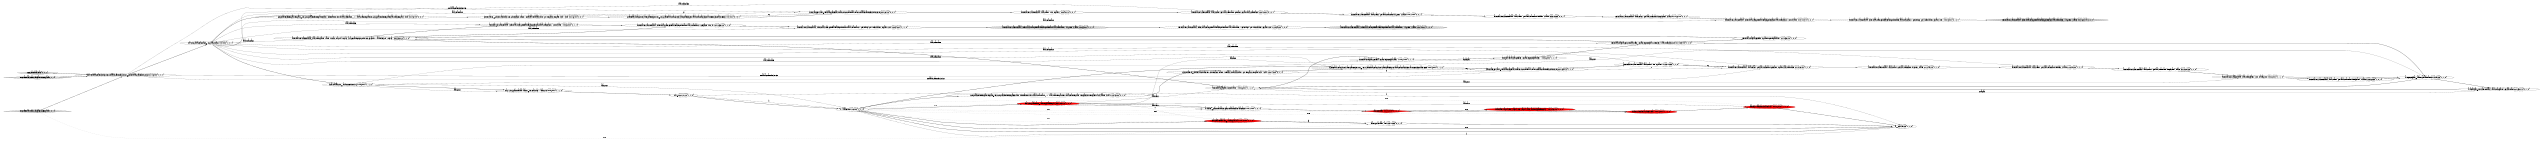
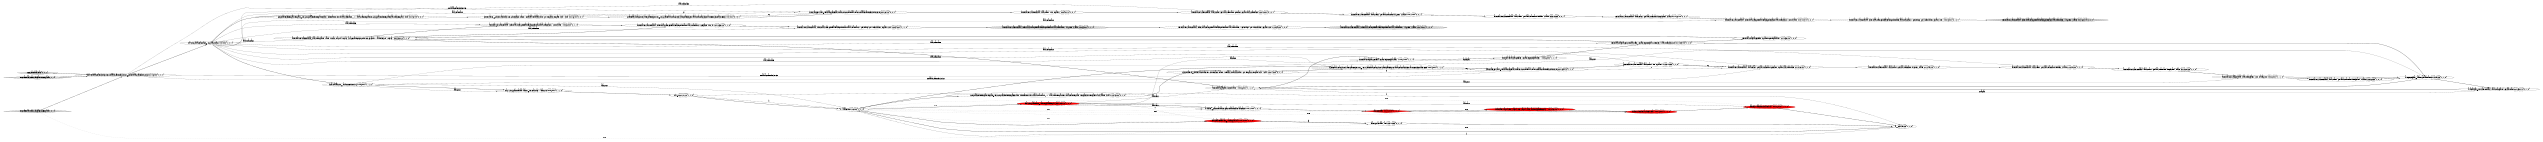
  digraph {
    rankdir=LR
    node [fillcolor=white shape=ellipse style=filled]
    edge [style=bold]
    n1 [fillcolor=lightgray label="assertThat(newState.metadata().index(DataStream.getDefaultBackingIndexName(dataStreamName,1)).isSystem(),is(false))@@@35@@@['1', '1', '0']"]
    n2 [label="assertThat(newState.metadata().index(DataStream.getDefaultBackingIndexName(dataStreamName,1)).getSettings().get(\"index.hidden\"),equalTo(\"true\"))@@@39@@@['1', '0', '0']"]
    n3 [fillcolor=lightgray label="assertThat(newState.metadata().index(DataStream.getDefaultBackingIndexName(dataStreamName,1)).isSystem(),is(false))@@@40@@@['1', '0', '0']"]
    n4 [label="assertThat(newState.metadata().index(DataStream.getDefaultBackingIndexName(dataStreamName,1)).getSettings().get(\"index.hidden\"),equalTo(\"true\"))@@@34@@@['1', '1', '0']"]
    n5 [label="assertThat(newState.metadata().dataStreams().get(dataStreamName).isReplicated(),is(false))@@@26@@@['1', '0', '0']"]
    n6 [label="var expectedAlias = aliases.get(aliasName)@@@24@@@['1', '1', '0']"]
    n7 [label="assertThat(actualAlias,is(notNullValue()))@@@26@@@['1', '1', '0']"]
    n8 [label="var actualAlias = newState.metadata().dataStreamAliases().get(aliasName)@@@25@@@['0', '1', '0']"]
    n9 [label="assertThat(newState.metadata().dataStreams().size(),equalTo(1))@@@9@@@['0', '0', '1']"]
    n10 [label="assertThat(newState.metadata().dataStreams().get(dataStreamName).getName(),equalTo(dataStreamName))@@@10@@@['0', '0', '1']"]
    n11 [label="assertThat(newState.metadata().dataStreams().get(dataStreamName).isSystem(),is(false))@@@11@@@['0', '0', '1']"]
    n12 [label="assertThat(newState.metadata().dataStreamAliases().values().stream().map(null).toArray(),arrayContainingInAnyOrder(new ArrayList<>(aliases.keySet()).toArray()))@@@31@@@['1', '1', '0']"]
    n13 [label="assertThat(newState.metadata().index(DataStream.getDefaultBackingIndexName(dataStreamName,1)).getAliases().size(),is(0))@@@33@@@['1', '1', '0']"]
    n14 [label="assertThat(newState.metadata().index(DataStream.getDefaultBackingIndexName(dataStreamName,1)),notNullValue())@@@32@@@['0', '1', '0']"]
    n15 [label="assertThat(actualAlias.getName(),equalTo(expectedAlias.alias()))@@@27@@@['1', '1', '0']"]
    n16 [label="assertThat(newState.metadata().dataStreams().get(dataStreamName).isHidden(),is(false))@@@12@@@['0', '0', '1']"]
    n17 [label="assertThat(newState.metadata().dataStreams().get(dataStreamName).isReplicated(),is(false))@@@13@@@['0', '0', '1']"]
    n18 [label="assertThat(actualAlias.getFilter(),equalTo(expectedAlias.filter()))@@@28@@@['1', '1', '0']"]
    n19 [label="assertThat(actualAlias.getWriteDataStream(),equalTo(expectedAlias.writeIndex()? dataStreamName: null))@@@29@@@['1', '1', '0']"]
    n20 [label="ClusterState newState = MetadataCreateDataStreamService.createDataStream(metadataCreateIndexService,cs,req)@@@16@@@['1', '1', '0']"]
    n21 [label="assertThat(newState.metadata().dataStreams().size(),equalTo(1))@@@17@@@['1', '1', '0']"]
    n22 [label="assertThat(newState.metadata().dataStreams().get(dataStreamName).getName(),equalTo(dataStreamName))@@@18@@@['1', '1', '0']"]
    n23 [label="assertThat(newState.metadata().dataStreams().get(dataStreamName).isSystem(),is(false))@@@19@@@['1', '1', '0']"]
    n24 [label="k < aliasCount@@@8@@@['1', '1', '0']"]
    n25 [label="k++@@@9@@@['1', '1', '0']"]
    n26 [fillcolor=red label="final AliasMetadata am = randomAlias(null)@@@10@@@['0', '1', '0']"]
    n27 [fillcolor=red label="final String aliasName = randomAlphaOfLength(6)@@@10@@@['1', '0', '0']"]
    n28 [label="var builder = AliasMetadata.newAliasMetadataBuilder(aliasName)@@@11@@@['1', '0', '0']"]
    n29 [fillcolor=red label="randomBoolean()@@@12@@@['1', '0', '0']" shape=diamond]
    n30 [label="ComposableIndexTemplate template = new ComposableIndexTemplate.Builder().indexPatterns(List.of(dataStreamName + \"*\")).dataStreamTemplate(new DataStreamTemplate()).template(new Template(null,null,aliases)).build()@@@13@@@['0', '1', '0']"]
    n31 [fillcolor=red label="builder.writeIndex(randomBoolean())@@@15@@@['1', '0', '0']"]
    n32 [label="CreateDataStreamClusterStateUpdateRequest req = new CreateDataStreamClusterStateUpdateRequest(dataStreamName,TimeValue.ZERO,TimeValue.ZERO)@@@15@@@['1', '1', '0']"]
    n33 [fillcolor=red label="aliases.put(aliasName,builder.build())@@@16@@@['1', '0', '0']"]
    n34 [label="aliases.put(am.alias(),am)@@@11@@@['0', '1', '0']"]
    n35 [fillcolor=red label="builder.filter(Map.of(\"term\",Map.of(\"user\",Map.of(\"value\",randomAlphaOfLength(5)))))@@@13@@@['1', '0', '0']"]
    n36 [label="ClusterState cs = ClusterState.builder(new ClusterName(\"_name\")).metadata(Metadata.builder().put(\"template\",template).build()).build()@@@14@@@['0', '1', '0']"]
    n37 [label="assertThat(newState.metadata().index(DataStream.getDefaultBackingIndexName(dataStreamName,1)),notNullValue())@@@14@@@['0', '0', '1']"]
    n38 [label="assertThat(newState.metadata().dataStreams().get(dataStreamName).isHidden(),is(false))@@@20@@@['1', '1', '0']"]
    n39 [label="assertThat(newState.metadata().dataStreams().get(dataStreamName).isReplicated(),is(false))@@@21@@@['1', '1', '0']"]
    n40 [label="assertThat(newState.metadata().dataStreamAliases().size(),is(aliasCount))@@@22@@@['1', '1', '0']"]
    n41 [label="ClusterState cs = ClusterState.builder(new ClusterName(\"_name\")).metadata(Metadata.builder().put(\"template\",template).build()).build()@@@6@@@['0', '0', '1']"]
    n42 [label="CreateDataStreamClusterStateUpdateRequest req = new CreateDataStreamClusterStateUpdateRequest(dataStreamName,TimeValue.ZERO,TimeValue.ZERO)@@@7@@@['0', '0', '1']"]
    n43 [label="ClusterState newState = MetadataCreateDataStreamService.createDataStream(metadataCreateIndexService,cs,req)@@@8@@@['0', '0', '1']"]
    n44 [fillcolor=lightgray label="testCreateDataStreamWithAliasFromTemplate['0', '1', '0']" shape=diamond]
    n45 [label="final MetadataCreateIndexService metadataCreateIndexService = getMetadataCreateIndexService()@@@3@@@['1', '1', '1']"]
    n46 [label="final String dataStreamName = \"my-data-stream\"@@@4@@@['1', '1', '1']"]
    n47 [fillcolor=lightgray label="assertThat(newState.metadata().index(DataStream.getDefaultBackingIndexName(dataStreamName,1)).isSystem(),is(false))@@@16@@@['0', '0', '1']"]
    n48 [label="assertThat(newState.metadata().index(DataStream.getDefaultBackingIndexName(dataStreamName,1)).getSettings().get(\"index.hidden\"),equalTo(\"true\"))@@@15@@@['0', '0', '1']"]
    n49 [label="final int aliasCount = randomIntBetween(0,3)@@@5@@@['1', '1', '0']"]
    n50 [label="Map<String,AliasMetadata> aliases = new HashMap<>(aliasCount)@@@6@@@['1', '1', '0']"]
    n51 [label="int k = 0@@@7@@@['1', '1', '0']"]
    n52 [label="ComposableIndexTemplate template = new ComposableIndexTemplate.Builder().indexPatterns(List.of(dataStreamName + \"*\")).dataStreamTemplate(new ComposableIndexTemplate.DataStreamTemplate()).build()@@@5@@@['0', '0', '1']"]
    n53 [label="assertThat(actualAlias.getFilter(),equalTo(expectedAlias.filter()))@@@33@@@['1', '0', '0']"]
    n54 [fillcolor=lightgray label="testCreateDataStreamWithAliasFromTemplate['1', '0', '0']" shape=diamond]
    n55 [fillcolor=lightgray label="testCreateDataStream['0', '0', '1']" shape=diamond]
    n1 -> n2
    n2 -> n3
    n4 -> n1
    n5 -> n6
    n6 -> n7
    n6 -> n8
    n7 -> n15
    n8 -> n7 [label=actualAlias style=solid]
    n8 -> n7
    n9 -> n10
    n10 -> n11
    n11 -> n16
    n12 -> n7
    n12 -> n13
    n12 -> n14
    n13 -> n4
    n14 -> n13
    n15 -> n18
    n15 -> n18 [label=actualAlias style=solid]
    n16 -> n17
    n17 -> n37
    n18 -> n19
    n19 -> n6
    n19 -> n12
    n19 -> n53
    n20 -> n21
    n20 -> n22 [label=cs style=solid]
    n21 -> n22 [label=req style=solid]
    n21 -> n22
    n22 -> n23
    n23 -> n38
-   n24 -> n25 [label=true]
+   n24 -> n25 [label=true style=dotted]
    n24 -> n26 [label=true style=dotted]
    n24 -> n26
    n24 -> n27
    n24 -> n27 [label=true style=dotted]
    n24 -> n28 [label=true style=dotted]
    n24 -> n29 [label=true style=dotted]
    n24 -> n30
    n24 -> n31 [label=true style=dotted]
    n24 -> n32
    n24 -> n33 [label=true style=dotted]
    n25 -> n24
    n25 -> n24 [label=k style=solid]
    n26 -> n34
    n26 -> n34 [label=am style=solid]
    n27 -> n7 [label=aliasName style=solid]
    n27 -> n15 [label=aliasName style=solid]
    n27 -> n26 [label=0 style=dashed]
    n27 -> n28 [label=aliasName style=solid]
    n27 -> n28
    n27 -> n33 [label=aliasName style=solid]
    n28 -> n29
    n29 -> n31
    n29 -> n35
    n29 -> n35 [label=true style=dotted]
    n30 -> n36
    n31 -> n33
    n32 -> n20 [label=req style=solid]
    n32 -> n20
    n33 -> n25
    n34 -> n25
    n35 -> n31
    n36 -> n20 [label=cs style=solid]
    n36 -> n32
    n37 -> n48
    n38 -> n39
    n39 -> n40
    n40 -> n5
    n40 -> n6
    n41 -> n42
    n41 -> n43 [label=cs style=solid]
    n42 -> n43
    n42 -> n43 [label=req style=solid]
    n43 -> n9
    n44 -> n45
    n45 -> n20 [label=metadataCreateIndexService style=solid]
    n45 -> n22 [label=metadataCreateIndexService style=solid]
    n45 -> n43 [label=metadataCreateIndexService style=solid]
    n45 -> n46
    n46 -> n4 [label=dataStreamName style=solid]
    n46 -> n10 [label=dataStreamName style=solid]
    n46 -> n12 [label=dataStreamName style=solid]
    n46 -> n14 [label=dataStreamName style=solid]
    n46 -> n19 [label=dataStreamName style=solid]
    n46 -> n21 [label=dataStreamName style=solid]
    n46 -> n22 [label=dataStreamName style=solid]
    n46 -> n32 [label=dataStreamName style=solid]
    n46 -> n37 [label=dataStreamName style=solid]
    n46 -> n38 [label=dataStreamName style=solid]
    n46 -> n42 [label=dataStreamName style=solid]
    n46 -> n49
    n46 -> n52
    n48 -> n47
    n49 -> n6 [label=aliasCount style=solid]
    n49 -> n24 [label=aliasCount style=solid]
    n49 -> n40 [label=aliasCount style=solid]
    n49 -> n50 [label=aliasCount style=solid]
    n49 -> n50
    n50 -> n51
    n51 -> n24 [label=k style=solid]
    n51 -> n24
    n51 -> n25 [label=k style=solid]
    n52 -> n41
    n53 -> n12
    n54 -> n34 [label=true style=dotted]
    n54 -> n45
    n55 -> n45
  }
